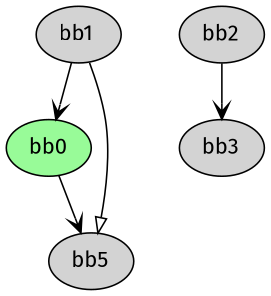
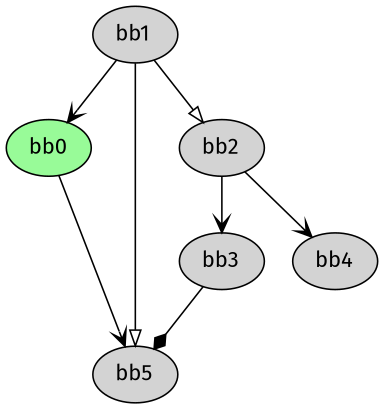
  digraph {
    fontname="Fira Sans"
    node [fillcolor=lightgrey fontname="Fira Sans" style=filled]
    edge [arrowhead=vee fontname="Fira Sans"]
    n1 [fillcolor=palegreen label="bb0\l"]
    n2 [label="bb5\l"]
    n3 [label="bb1\l"]
    n4 [label="bb2\l"]
    n5 [label="bb3\l"]
+   n6 [label="bb4\l"]
    n1 -> n2
    n3 -> n1
    n3 -> n2 [arrowhead=onormal]
+   n3 -> n4 [arrowhead=onormal]
    n4 -> n5
+   n4 -> n6
+   n5 -> n2 [arrowhead=diamond]
  }
